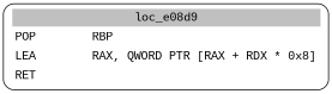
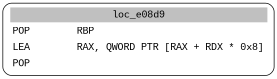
  digraph {
    rankdir=LR
-   n1 [fontname="Courier New" label=<<table border="0" cellborder="0" cellpadding="3"><tr><td align="center" colspan="2" bgcolor="grey">loc_e08d9</td></tr><tr><td align="left">POP        RBP</td></tr><tr><td align="left">LEA        RAX, QWORD PTR [RAX + RDX * 0x8]</td></tr><tr><td align="left">RET        </td></tr></table>> shape=Mrecord]
+   n1 [fontname="Courier New" label=<<table border="0" cellborder="0" cellpadding="3"><tr><td align="center" colspan="2" bgcolor="grey">loc_e08d9</td></tr><tr><td align="left">POP        RBP</td></tr><tr><td align="left">LEA        RAX, QWORD PTR [RAX + RDX * 0x8]</td></tr><tr><td align="left">POP        </td></tr></table>> shape=Mrecord]
  }
